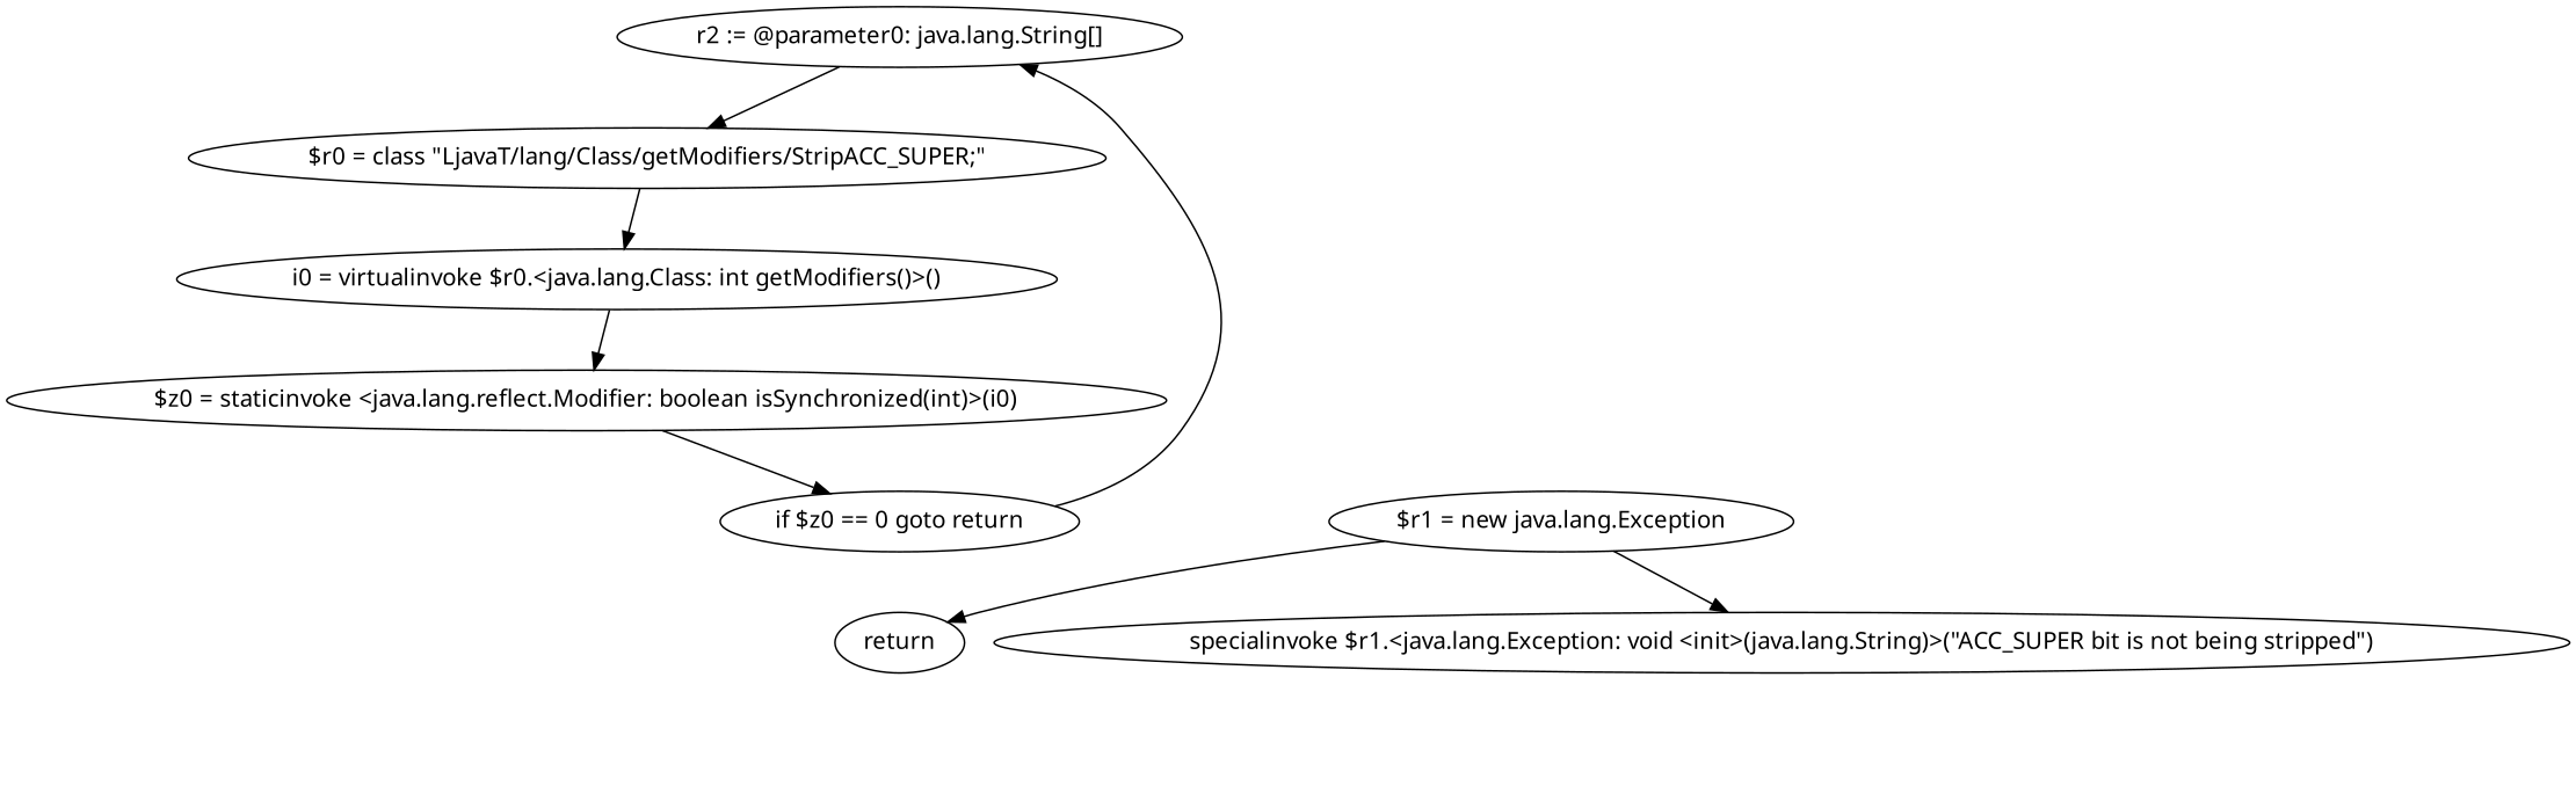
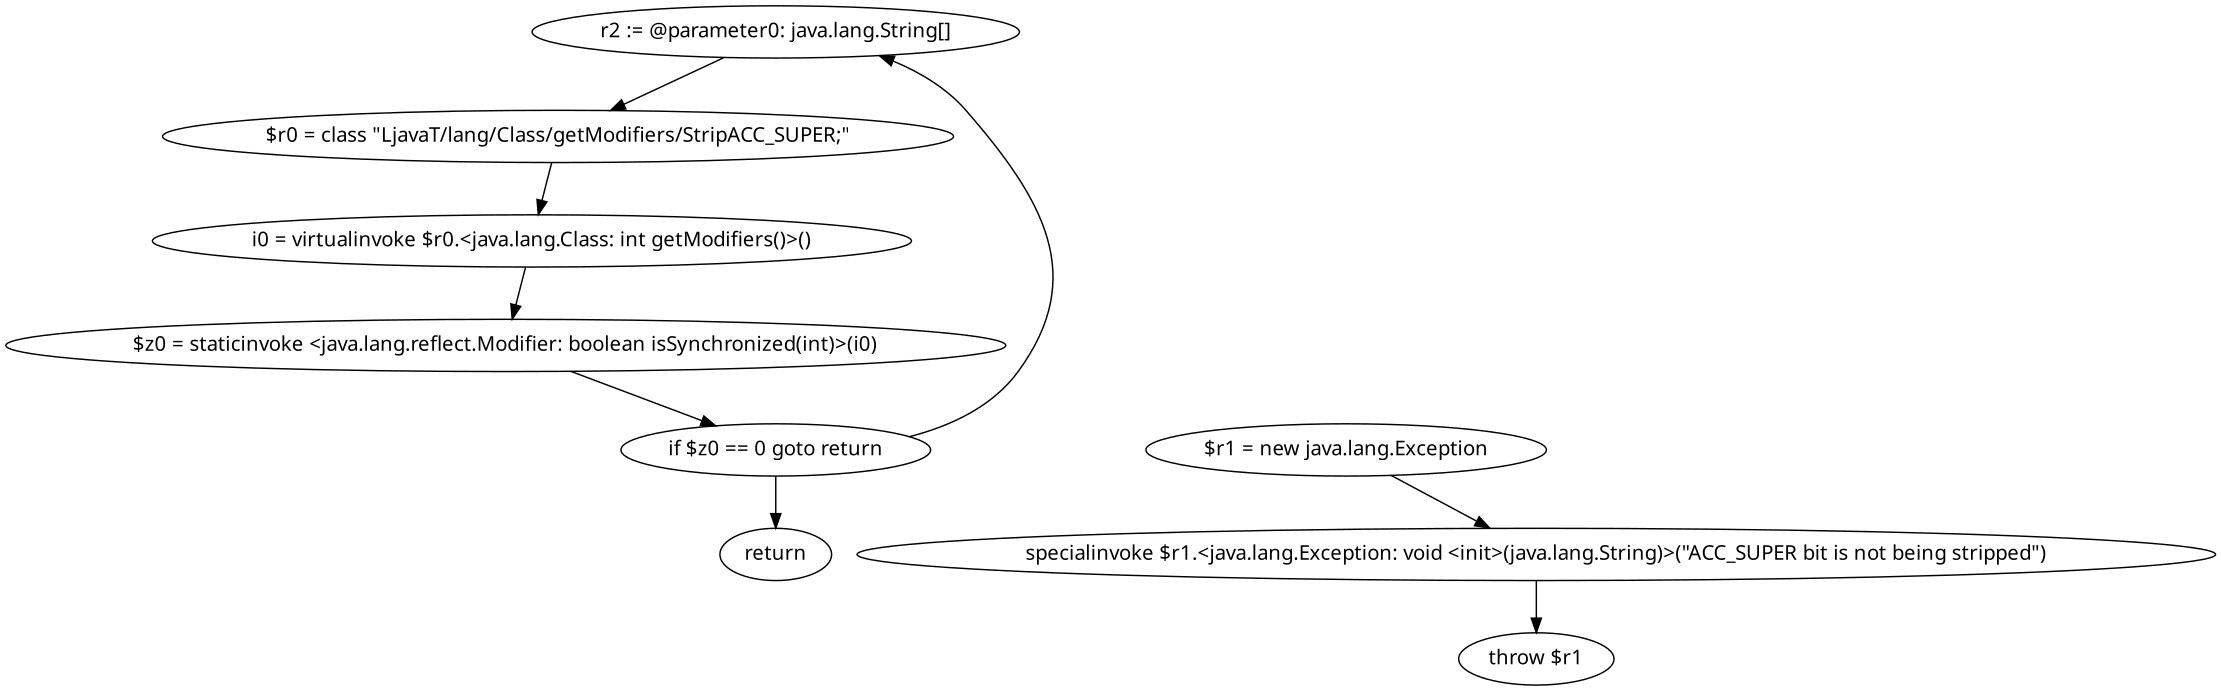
  digraph {
    fontname="Noto Sans"
    node [fontname="Noto Sans"]
    edge [fontname="Noto Sans"]
    "r2 := @parameter0: java.lang.String[]"
    "$r0 = class \"LjavaT/lang/Class/getModifiers/StripACC_SUPER;\""
    "i0 = virtualinvoke $r0.<java.lang.Class: int getModifiers()>()"
    "$z0 = staticinvoke <java.lang.reflect.Modifier: boolean isSynchronized(int)>(i0)"
    "if $z0 == 0 goto return"
    return
    "$r1 = new java.lang.Exception"
    "specialinvoke $r1.<java.lang.Exception: void <init>(java.lang.String)>(\"ACC_SUPER bit is not being stripped\")"
+   "throw $r1"
    "r2 := @parameter0: java.lang.String[]" -> "$r0 = class \"LjavaT/lang/Class/getModifiers/StripACC_SUPER;\""
    "$r0 = class \"LjavaT/lang/Class/getModifiers/StripACC_SUPER;\"" -> "i0 = virtualinvoke $r0.<java.lang.Class: int getModifiers()>()"
    "i0 = virtualinvoke $r0.<java.lang.Class: int getModifiers()>()" -> "$z0 = staticinvoke <java.lang.reflect.Modifier: boolean isSynchronized(int)>(i0)"
    "$z0 = staticinvoke <java.lang.reflect.Modifier: boolean isSynchronized(int)>(i0)" -> "if $z0 == 0 goto return"
    "if $z0 == 0 goto return" -> "r2 := @parameter0: java.lang.String[]"
-   "$r1 = new java.lang.Exception" -> return
+   "if $z0 == 0 goto return" -> return
    "$r1 = new java.lang.Exception" -> "specialinvoke $r1.<java.lang.Exception: void <init>(java.lang.String)>(\"ACC_SUPER bit is not being stripped\")"
+   "specialinvoke $r1.<java.lang.Exception: void <init>(java.lang.String)>(\"ACC_SUPER bit is not being stripped\")" -> "throw $r1"
  }
